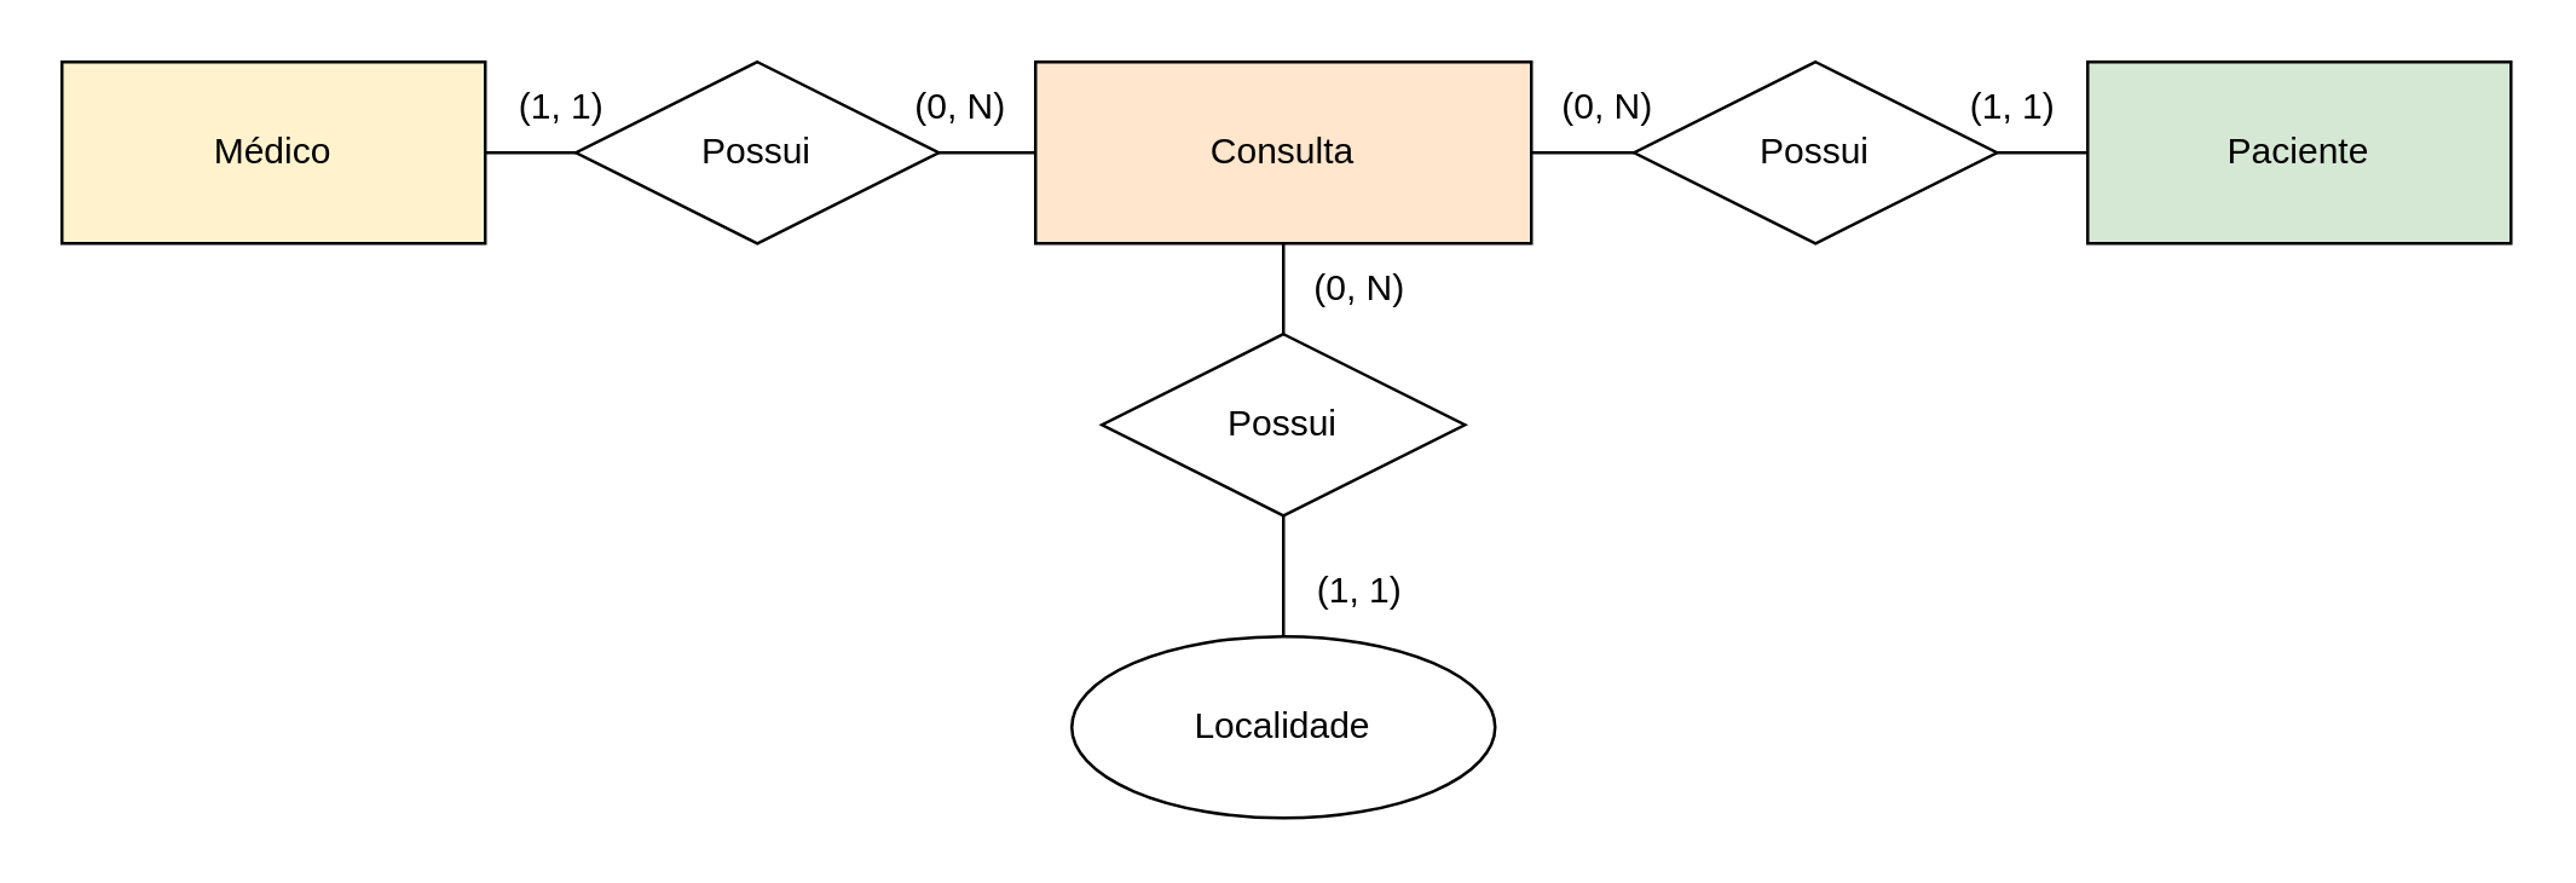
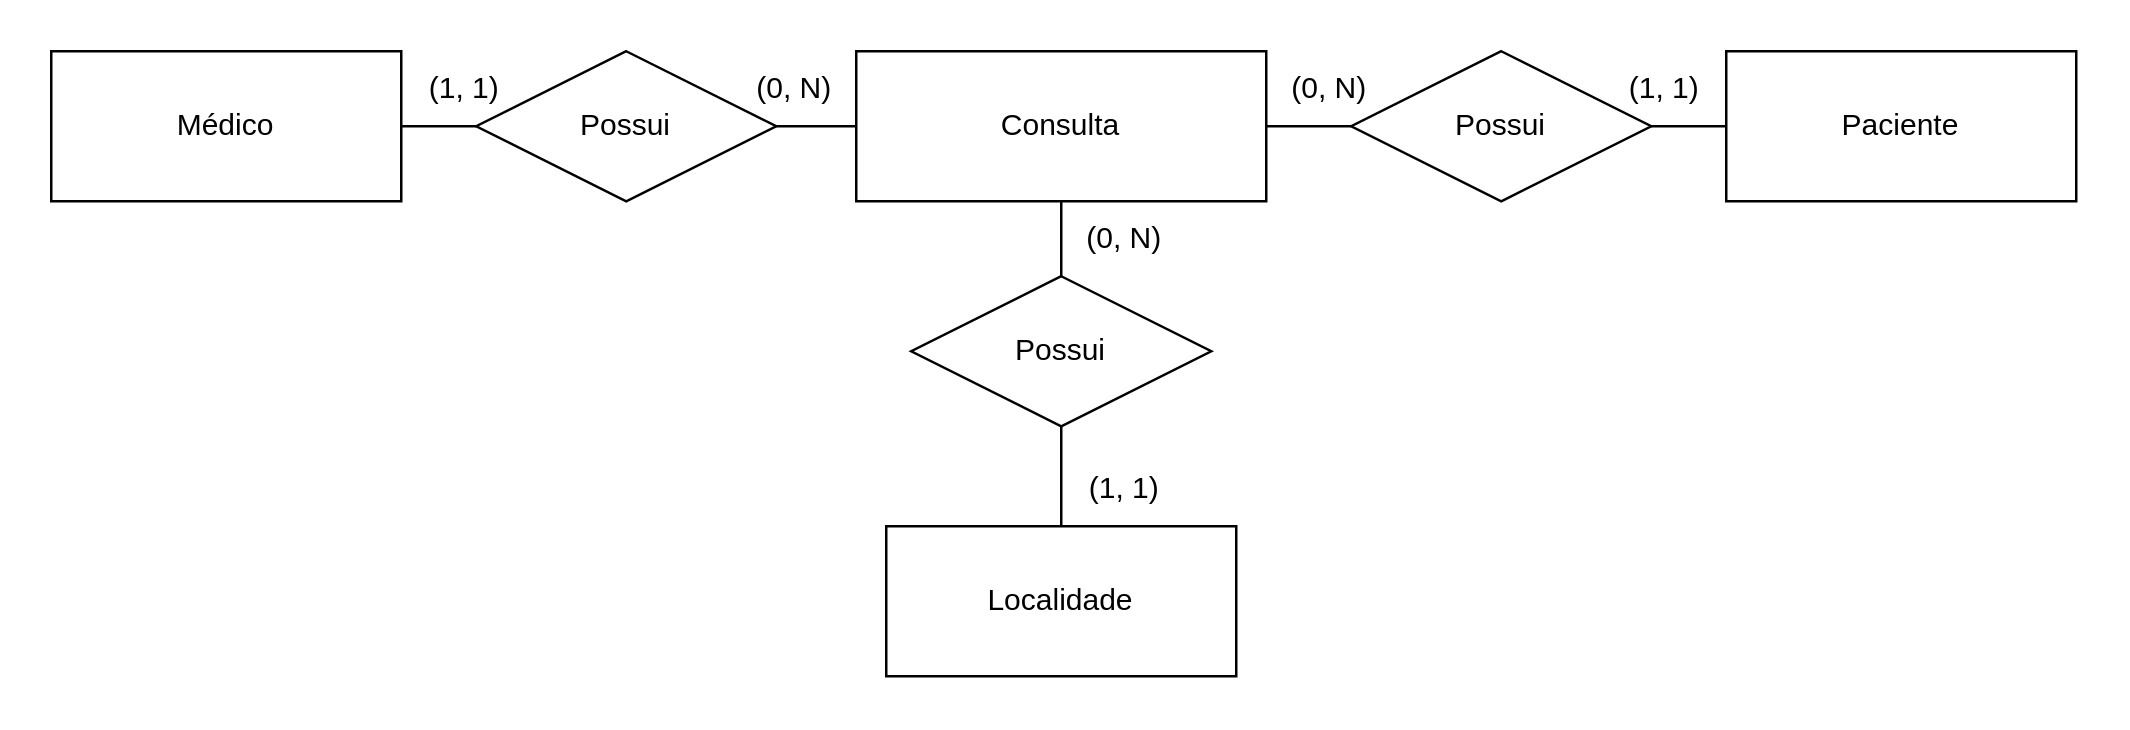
  <mxCell id="0" />
  <mxCell id="1" parent="0" />
- <mxCell id="2" value="Médico" style="whiteSpace=wrap;html=1;align=center;fillColor=#fff2cc;" parent="1" vertex="1"><mxGeometry x="20" y="20" width="140" height="60" as="geometry" /></mxCell>
- <mxCell id="3" value="Paciente" style="whiteSpace=wrap;html=1;align=center;fillColor=#d5e8d4;" parent="1" vertex="1"><mxGeometry x="690" y="20" width="140" height="60" as="geometry" /></mxCell>
- <mxCell id="4" value="Localidade" style="ellipse;whiteSpace=wrap;html=1;align=center;" parent="1" vertex="1"><mxGeometry x="354" y="210" width="140" height="60" as="geometry" /></mxCell>
+ <mxCell id="2" value="Médico" style="whiteSpace=wrap;html=1;align=center;" parent="1" vertex="1"><mxGeometry x="20" y="20" width="140" height="60" as="geometry" /></mxCell>
+ <mxCell id="3" value="Paciente" style="whiteSpace=wrap;html=1;align=center;" parent="1" vertex="1"><mxGeometry x="690" y="20" width="140" height="60" as="geometry" /></mxCell>
+ <mxCell id="4" value="Localidade" style="whiteSpace=wrap;html=1;align=center;" parent="1" vertex="1"><mxGeometry x="354" y="210" width="140" height="60" as="geometry" /></mxCell>
  <mxCell id="5" value="" style="edgeStyle=orthogonalEdgeStyle;rounded=0;orthogonalLoop=1;jettySize=auto;html=1;endArrow=none;startFill=0;" parent="1" source="6" target="2" edge="1"><mxGeometry relative="1" as="geometry" /></mxCell>
  <mxCell id="6" value="Possui" style="shape=rhombus;perimeter=rhombusPerimeter;whiteSpace=wrap;html=1;align=center;" parent="1" vertex="1"><mxGeometry x="190" y="20" width="120" height="60" as="geometry" /></mxCell>
  <mxCell id="7" value="" style="edgeStyle=orthogonalEdgeStyle;rounded=0;orthogonalLoop=1;jettySize=auto;html=1;endArrow=none;startFill=0;" parent="1" source="8" target="6" edge="1"><mxGeometry relative="1" as="geometry" /></mxCell>
- <mxCell id="8" value="Consulta" style="whiteSpace=wrap;html=1;align=center;fillColor=#ffe6cc;" parent="1" vertex="1"><mxGeometry x="342" y="20" width="164" height="60" as="geometry" /></mxCell>
+ <mxCell id="8" value="Consulta" style="whiteSpace=wrap;html=1;align=center;" parent="1" vertex="1"><mxGeometry x="342" y="20" width="164" height="60" as="geometry" /></mxCell>
  <mxCell id="9" value="" style="edgeStyle=orthogonalEdgeStyle;rounded=0;orthogonalLoop=1;jettySize=auto;html=1;endArrow=none;startFill=0;" parent="1" source="11" target="8" edge="1"><mxGeometry relative="1" as="geometry" /></mxCell>
  <mxCell id="10" value="" style="edgeStyle=orthogonalEdgeStyle;rounded=0;orthogonalLoop=1;jettySize=auto;html=1;endArrow=none;startFill=0;" parent="1" source="11" target="3" edge="1"><mxGeometry relative="1" as="geometry" /></mxCell>
  <mxCell id="11" value="Possui" style="shape=rhombus;perimeter=rhombusPerimeter;whiteSpace=wrap;html=1;align=center;" parent="1" vertex="1"><mxGeometry x="540" y="20" width="120" height="60" as="geometry" /></mxCell>
  <mxCell id="12" value="" style="edgeStyle=orthogonalEdgeStyle;rounded=0;orthogonalLoop=1;jettySize=auto;html=1;endArrow=none;startFill=0;" parent="1" source="14" target="4" edge="1"><mxGeometry relative="1" as="geometry" /></mxCell>
  <mxCell id="13" value="" style="edgeStyle=orthogonalEdgeStyle;rounded=0;orthogonalLoop=1;jettySize=auto;html=1;endArrow=none;startFill=0;" parent="1" source="14" target="8" edge="1"><mxGeometry relative="1" as="geometry" /></mxCell>
  <mxCell id="14" value="Possui" style="shape=rhombus;perimeter=rhombusPerimeter;whiteSpace=wrap;html=1;align=center;" parent="1" vertex="1"><mxGeometry x="364" y="110" width="120" height="60" as="geometry" /></mxCell>
  <mxCell id="15" value="(1, 1)" style="text;html=1;align=center;verticalAlign=middle;resizable=0;points=[];autosize=1;strokeColor=none;fillColor=none;" parent="1" vertex="1"><mxGeometry x="160" y="20" width="50" height="30" as="geometry" /></mxCell>
  <mxCell id="16" value="(0, N)" style="text;html=1;align=center;verticalAlign=middle;resizable=0;points=[];autosize=1;strokeColor=none;fillColor=none;" parent="1" vertex="1"><mxGeometry x="292" y="20" width="50" height="30" as="geometry" /></mxCell>
  <mxCell id="17" value="(0, N)" style="text;html=1;align=center;verticalAlign=middle;resizable=0;points=[];autosize=1;strokeColor=none;fillColor=none;" parent="1" vertex="1"><mxGeometry x="506" y="20" width="50" height="30" as="geometry" /></mxCell>
  <mxCell id="18" value="(1, 1)" style="text;html=1;align=center;verticalAlign=middle;resizable=0;points=[];autosize=1;strokeColor=none;fillColor=none;" parent="1" vertex="1"><mxGeometry x="640" y="20" width="50" height="30" as="geometry" /></mxCell>
  <mxCell id="19" value="(0, N)" style="text;html=1;align=center;verticalAlign=middle;resizable=0;points=[];autosize=1;strokeColor=none;fillColor=none;" parent="1" vertex="1"><mxGeometry x="424" y="80" width="50" height="30" as="geometry" /></mxCell>
  <mxCell id="20" value="(1, 1)" style="text;html=1;align=center;verticalAlign=middle;resizable=0;points=[];autosize=1;strokeColor=none;fillColor=none;" parent="1" vertex="1"><mxGeometry x="424" y="180" width="50" height="30" as="geometry" /></mxCell>
